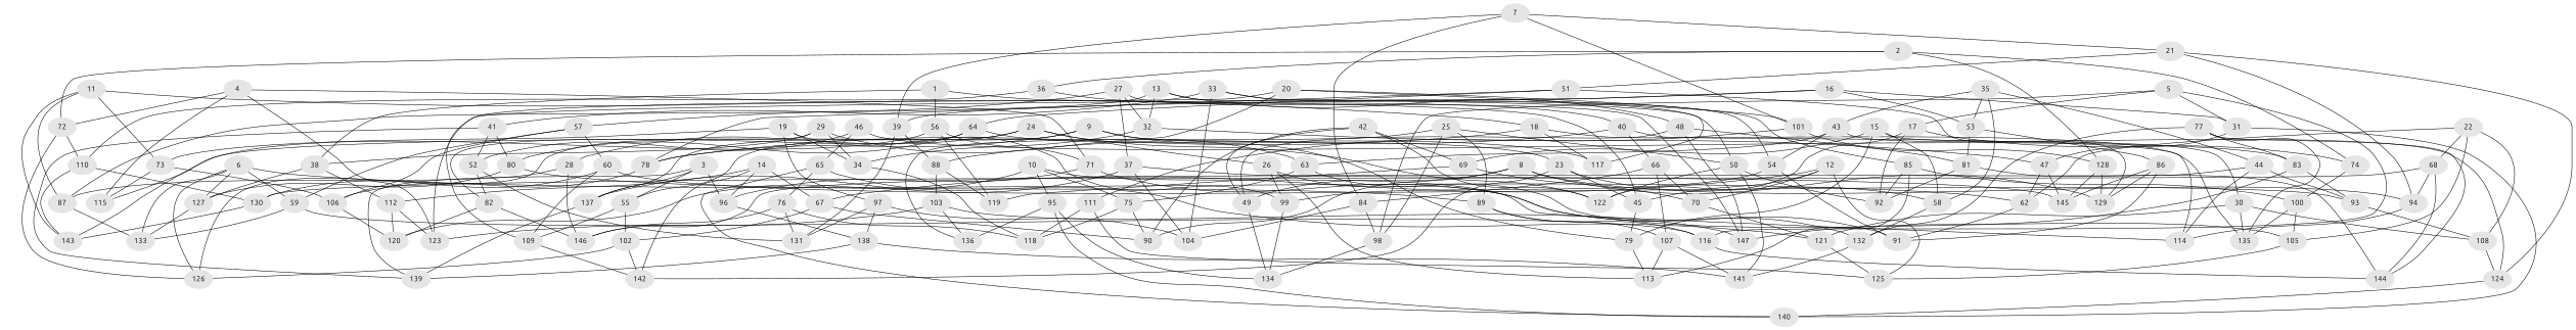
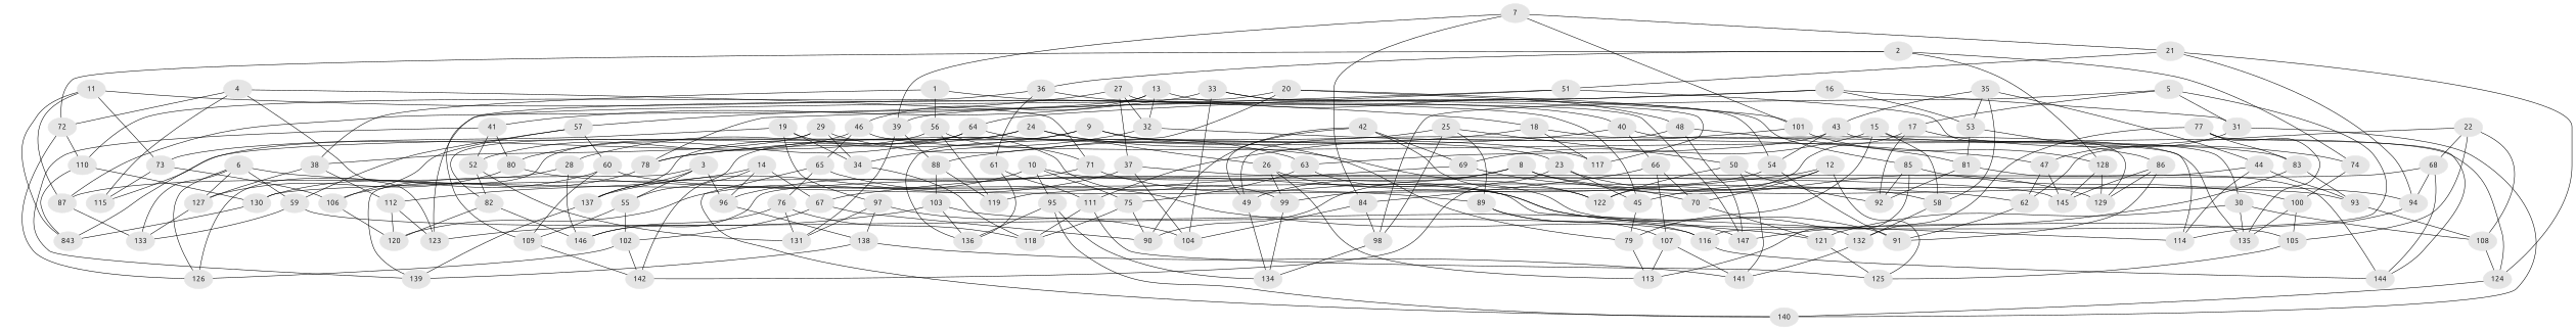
  graph {
    fontname=Ubuntu
    node [color=gray90 fontname=Ubuntu style=filled]
    edge [fontname=Ubuntu]
    1
    38
    45
    56
    127
    112
    79
    71
-   143
+   143 [label=843]
    119
    2
    36
    72
    74
    128
+   61
    40
    110
    126
    100
    129
    145
    3
    55
    96
    137
    139
    109
    102
    138
    4
    115
    123
    91
    5
    17
    31
    98
    116
    92
    122
    47
    140
    134
    144
    6
    59
    62
    133
    7
    21
    39
    84
    101
    94
    51
    124
    88
    131
    104
    111
    8
    49
    90
    114
    9
    23
    78
    142
    58
    106
    113
    10
    75
    95
    120
    118
    136
    11
    18
    73
    87
    117
    135
    12
    67
    70
    125
    121
    13
    32
    46
    48
    34
    52
    65
    83
    147
    81
    14
    15
    30
    69
    108
    132
    16
    53
    86
    19
    97
    99
    20
    85
    64
    22
    68
    105
    130
    24
    26
    28
    146
    25
    50
    89
    141
    107
    27
    37
    57
    60
    29
    63
    82
    33
    41
    54
    80
    35
    43
    44
    93
    66
    103
    42
    76
    77
    1 -- 38
    1 -- 45
    1 -- 56
    38 -- 127
    38 -- 112
    45 -- 79
    56 -- 71
    56 -- 143
    56 -- 119
    127 -- 133
    112 -- 123
    112 -- 120
    79 -- 113
    71 -- 96
    71 -- 91
    2 -- 36
    2 -- 72
    2 -- 74
    2 -- 128
+   36 -- 61
    36 -- 40
    36 -- 110
    72 -- 110
    72 -- 126
    74 -- 100
    128 -- 129
    128 -- 145
+   61 -- 111
+   61 -- 136
    40 -- 88
    40 -- 114
    40 -- 66
    110 -- 143
    110 -- 130
    100 -- 135
    100 -- 105
    3 -- 55
    3 -- 96
    3 -- 137
    3 -- 139
    55 -- 109
    55 -- 102
    96 -- 138
    137 -- 139
    109 -- 142
    102 -- 126
    102 -- 142
    138 -- 139
    138 -- 141
    4 -- 71
    4 -- 72
    4 -- 115
    4 -- 123
    5 -- 17
    5 -- 31
    5 -- 98
    5 -- 116
    17 -- 74
    17 -- 92
    17 -- 122
    31 -- 47
    31 -- 140
    98 -- 134
    116 -- 144
    47 -- 145
    47 -- 62
    6 -- 127
    6 -- 126
    6 -- 59
    6 -- 62
    6 -- 133
    59 -- 116
    59 -- 133
    62 -- 91
    7 -- 21
    7 -- 39
    7 -- 84
    7 -- 101
    21 -- 94
    21 -- 51
    21 -- 124
    39 -- 88
    39 -- 131
    84 -- 98
    84 -- 104
    101 -- 128
    101 -- 111
    94 -- 114
    51 -- 129
    51 -- 78
    51 -- 64
    124 -- 140
    88 -- 119
    88 -- 103
    111 -- 118
    111 -- 125
    8 -- 129
    8 -- 94
    8 -- 49
    8 -- 90
    49 -- 134
    9 -- 79
    9 -- 55
    9 -- 23
    9 -- 78
    23 -- 45
    23 -- 142
    23 -- 58
    78 -- 106
    58 -- 132
    106 -- 120
    10 -- 114
    10 -- 75
    10 -- 95
    10 -- 120
    75 -- 90
    75 -- 118
    95 -- 140
    95 -- 134
    95 -- 136
    11 -- 143
    11 -- 18
    11 -- 73
    11 -- 87
    18 -- 78
    18 -- 117
    18 -- 135
    73 -- 115
    73 -- 106
    87 -- 133
    12 -- 45
    12 -- 67
    12 -- 70
    12 -- 125
    67 -- 102
    67 -- 90
    70 -- 121
    121 -- 125
    13 -- 87
    13 -- 32
-   13 -- 50
+   13 -- 46
    13 -- 48
    32 -- 47
    32 -- 34
    46 -- 52
    46 -- 65
    46 -- 83
    48 -- 49
    48 -- 147
    48 -- 81
    34 -- 118
    52 -- 131
    52 -- 82
    65 -- 140
    65 -- 121
    65 -- 76
    83 -- 147
    83 -- 93
    81 -- 92
    81 -- 144
    14 -- 112
    14 -- 96
    14 -- 142
    14 -- 67
    15 -- 79
    15 -- 58
    15 -- 30
    15 -- 69
    30 -- 135
    30 -- 121
    30 -- 108
    69 -- 119
    69 -- 70
    108 -- 124
    132 -- 141
    16 -- 123
    16 -- 31
    16 -- 39
    16 -- 53
    53 -- 81
    53 -- 86
    86 -- 129
    86 -- 145
    86 -- 91
    19 -- 73
    19 -- 34
    19 -- 97
    19 -- 99
    97 -- 138
    97 -- 131
    97 -- 104
    99 -- 134
    20 -- 109
    20 -- 101
    20 -- 136
    20 -- 85
    85 -- 100
    85 -- 92
    85 -- 113
    64 -- 126
    64 -- 117
    64 -- 80
    22 -- 62
    22 -- 108
    22 -- 68
    22 -- 105
    68 -- 144
    68 -- 94
    68 -- 130
    105 -- 125
    130 -- 143
    24 -- 137
    24 -- 122
    24 -- 26
    24 -- 28
    26 -- 113
    26 -- 132
    26 -- 99
    28 -- 87
    28 -- 146
    25 -- 115
    25 -- 98
    25 -- 50
    25 -- 89
    50 -- 92
    50 -- 122
    50 -- 141
    89 -- 116
    89 -- 107
    107 -- 113
    107 -- 141
    27 -- 32
    27 -- 147
    27 -- 37
    27 -- 57
    37 -- 145
    37 -- 137
    37 -- 104
    57 -- 59
    57 -- 106
    57 -- 60
    60 -- 109
    60 -- 130
    60 -- 93
    29 -- 38
    29 -- 34
    29 -- 63
    29 -- 82
    63 -- 75
    63 -- 105
    82 -- 120
    82 -- 146
    33 -- 104
    33 -- 117
    33 -- 41
    33 -- 54
    41 -- 139
    41 -- 52
    41 -- 80
    54 -- 91
    54 -- 99
    80 -- 127
    80 -- 89
    35 -- 58
    35 -- 53
    35 -- 43
    35 -- 44
    43 -- 124
    43 -- 63
    43 -- 54
    44 -- 114
    44 -- 146
    44 -- 93
    93 -- 108
    66 -- 84
    66 -- 70
    66 -- 107
    103 -- 123
    103 -- 136
    103 -- 147
    42 -- 122
    42 -- 49
    42 -- 90
    42 -- 69
    76 -- 131
    76 -- 118
    76 -- 146
    77 -- 144
    77 -- 135
    77 -- 83
    77 -- 132
  }
